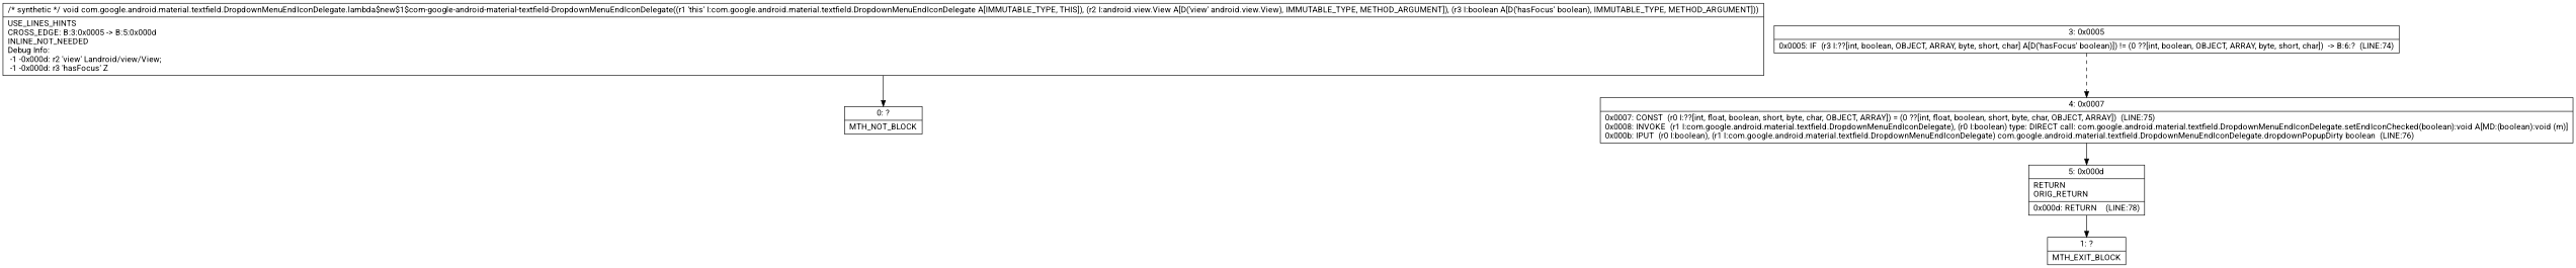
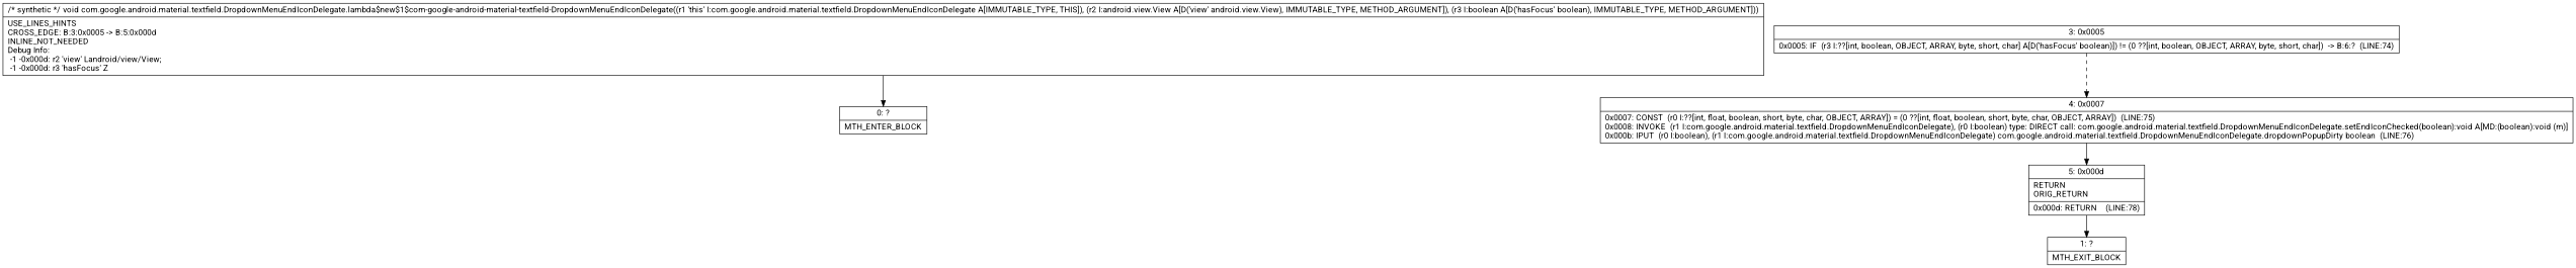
  digraph {
    fontname=Roboto
    node [fontname=Roboto shape=record]
    edge [fontname=Roboto]
-   n1 [label="{0\:\ ?|MTH_NOT_BLOCK\l}"]
+   n1 [label="{0\:\ ?|MTH_ENTER_BLOCK\l}"]
    n2 [label="{3\:\ 0x0005|0x0005: IF  (r3 I:??[int, boolean, OBJECT, ARRAY, byte, short, char] A[D('hasFocus' boolean)]) != (0 ??[int, boolean, OBJECT, ARRAY, byte, short, char])  \-\> B:6:?  (LINE:74)\l}"]
    n3 [label="{4\:\ 0x0007|0x0007: CONST  (r0 I:??[int, float, boolean, short, byte, char, OBJECT, ARRAY]) = (0 ??[int, float, boolean, short, byte, char, OBJECT, ARRAY])  (LINE:75)\l0x0008: INVOKE  (r1 I:com.google.android.material.textfield.DropdownMenuEndIconDelegate), (r0 I:boolean) type: DIRECT call: com.google.android.material.textfield.DropdownMenuEndIconDelegate.setEndIconChecked(boolean):void A[MD:(boolean):void (m)]\l0x000b: IPUT  (r0 I:boolean), (r1 I:com.google.android.material.textfield.DropdownMenuEndIconDelegate) com.google.android.material.textfield.DropdownMenuEndIconDelegate.dropdownPopupDirty boolean  (LINE:76)\l}"]
    n4 [label="{5\:\ 0x000d|RETURN\lORIG_RETURN\l|0x000d: RETURN    (LINE:78)\l}"]
    n5 [label="{1\:\ ?|MTH_EXIT_BLOCK\l}"]
    n6 [label="{\/* synthetic *\/ void com.google.android.material.textfield.DropdownMenuEndIconDelegate.lambda$new$1$com\-google\-android\-material\-textfield\-DropdownMenuEndIconDelegate((r1 'this' I:com.google.android.material.textfield.DropdownMenuEndIconDelegate A[IMMUTABLE_TYPE, THIS]), (r2 I:android.view.View A[D('view' android.view.View), IMMUTABLE_TYPE, METHOD_ARGUMENT]), (r3 I:boolean A[D('hasFocus' boolean), IMMUTABLE_TYPE, METHOD_ARGUMENT]))  | USE_LINES_HINTS\lCROSS_EDGE: B:3:0x0005 \-\> B:5:0x000d\lINLINE_NOT_NEEDED\lDebug Info:\l  \-1 \-0x000d: r2 'view' Landroid\/view\/View;\l  \-1 \-0x000d: r3 'hasFocus' Z\l}"]
    n2 -> n3 [style=dashed]
    n3 -> n4
    n4 -> n5
    n6 -> n1
  }
